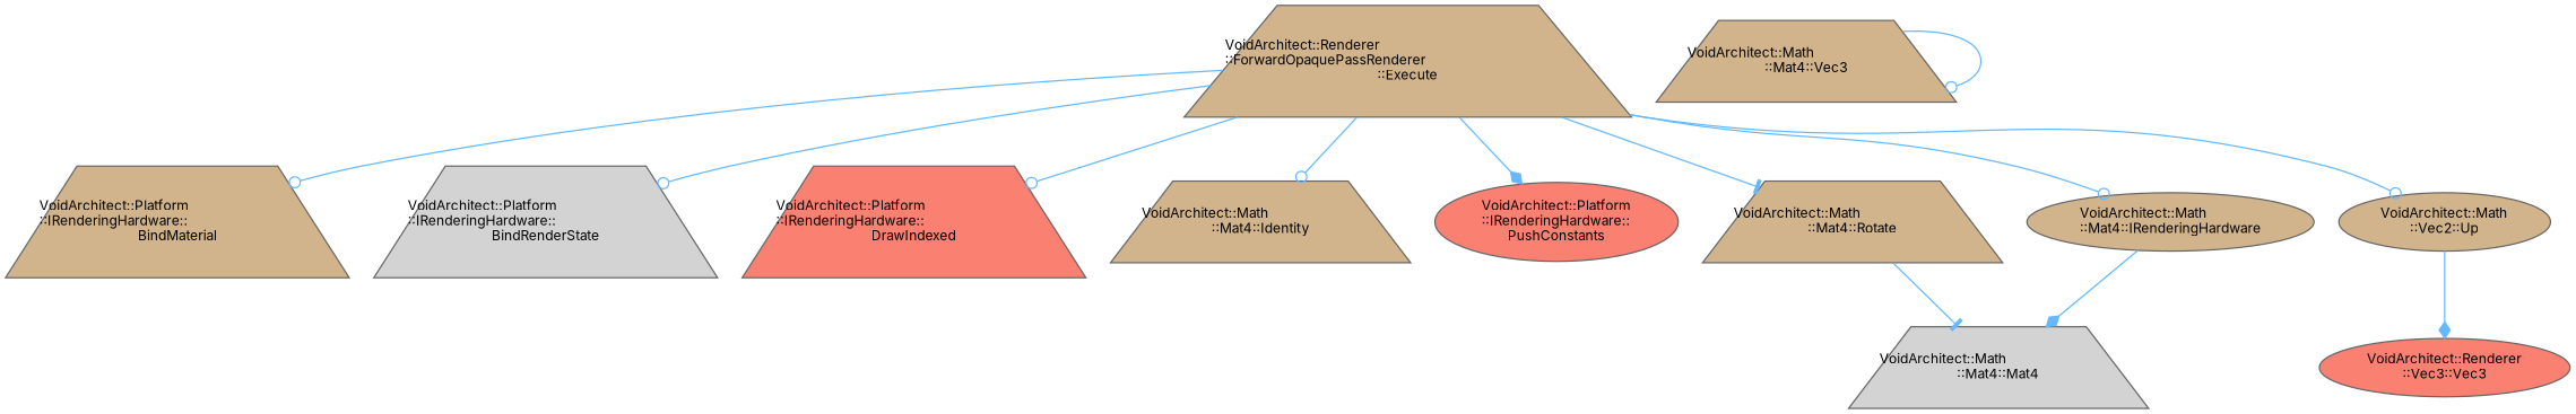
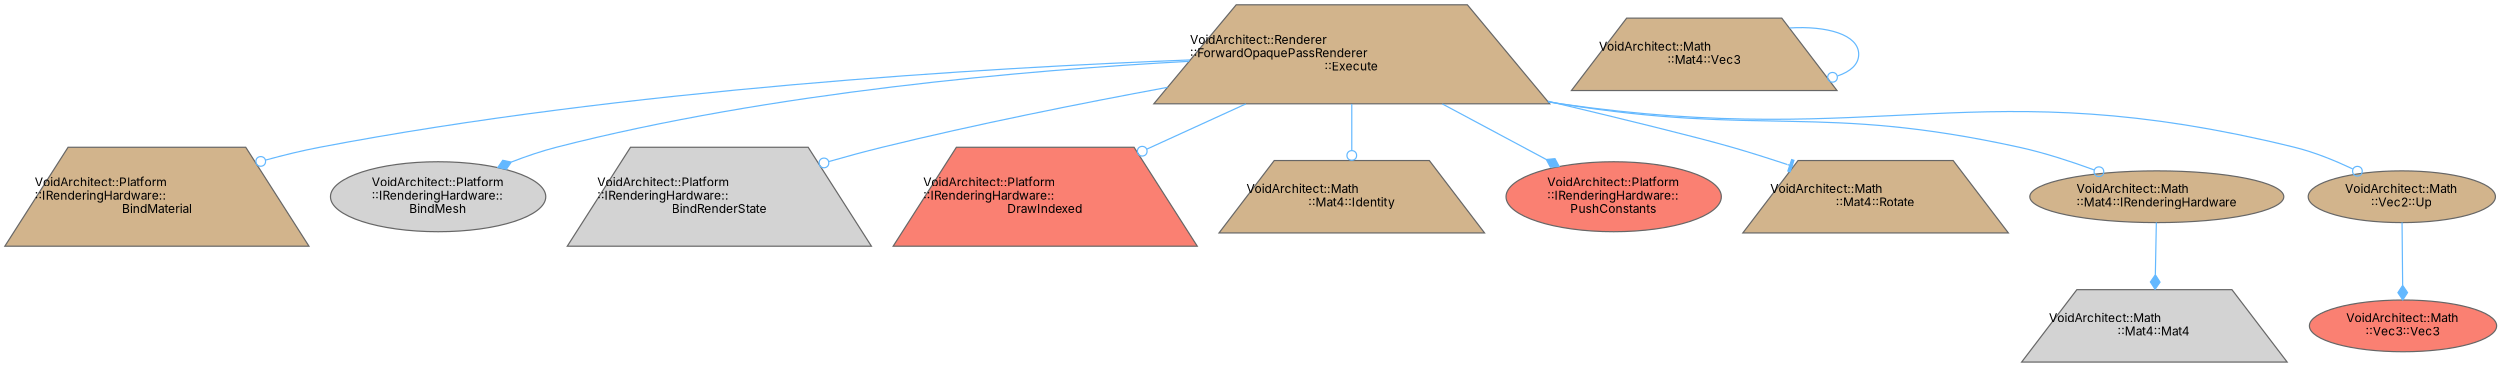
  digraph {
    fontname=Inter
    rankdir=TB
    node [color=grey40 fillcolor=tan fontname=Inter fontsize=10 shape=trapezium style=filled]
    edge [arrowhead=odot color=steelblue1 fontname=Inter fontsize=10 labelfontname=Helvetica labelfontsize=10 style=solid]
    n1 [color=gray40 fontcolor=black height=0.2 label="VoidArchitect::Renderer\l::ForwardOpaquePassRenderer\l::Execute" width=0.4]
    n2 [height=0.2 label="VoidArchitect::Platform\l::IRenderingHardware::\lBindMaterial" width=0.4]
+   n3 [fillcolor=lightgrey height=0.2 label="VoidArchitect::Platform\l::IRenderingHardware::\lBindMesh" shape=ellipse width=0.4]
    n4 [fillcolor=lightgrey height=0.2 label="VoidArchitect::Platform\l::IRenderingHardware::\lBindRenderState" width=0.4]
    n5 [fillcolor=salmon height=0.2 label="VoidArchitect::Platform\l::IRenderingHardware::\lDrawIndexed" width=0.4]
    n6 [height=0.2 label="VoidArchitect::Math\l::Mat4::Identity" width=0.4]
    n7 [fillcolor=salmon height=0.2 label="VoidArchitect::Platform\l::IRenderingHardware::\lPushConstants" shape=ellipse width=0.4]
    n8 [height=0.2 label="VoidArchitect::Math\l::Mat4::Rotate" width=0.4]
    n9 [height=0.2 label="VoidArchitect::Math\l::Mat4::IRenderingHardware" shape=ellipse width=0.4]
    n10 [height=0.2 label="VoidArchitect::Math\l::Vec2::Up" shape=ellipse width=0.4]
    n11 [fillcolor=lightgrey height=0.2 label="VoidArchitect::Math\l::Mat4::Mat4" width=0.4]
-   n12 [fillcolor=salmon height=0.2 label="VoidArchitect::Renderer\l::Vec3::Vec3" shape=ellipse width=0.4]
+   n12 [fillcolor=salmon height=0.2 label="VoidArchitect::Math\l::Vec3::Vec3" shape=ellipse width=0.4]
    n13 [height=0.2 label="VoidArchitect::Math\l::Mat4::Vec3" width=0.4]
    n1 -> n2
+   n1 -> n3 [arrowhead=diamond]
    n1 -> n4
    n1 -> n5
    n1 -> n6
    n1 -> n7 [arrowhead=diamond]
    n1 -> n8 [arrowhead=tee]
    n1 -> n9
    n1 -> n10
-   n8 -> n11 [arrowhead=tee]
    n9 -> n11 [arrowhead=diamond]
    n10 -> n12 [arrowhead=diamond]
    n13 -> n13
  }
